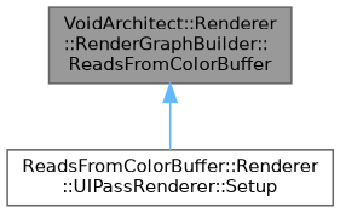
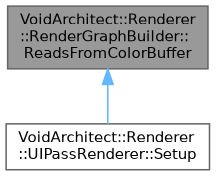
  digraph {
    rankdir=TB
    node [fontname=Helvetica fontsize=10 shape=box style=filled]
    n1 [color=gray40 fillcolor=grey60 fontcolor=black height=0.2 label="VoidArchitect::Renderer\l::RenderGraphBuilder::\lReadsFromColorBuffer" width=0.4]
-   n2 [color=grey40 fillcolor=white height=0.2 label="ReadsFromColorBuffer::Renderer\l::UIPassRenderer::Setup" width=0.4]
+   n2 [color=grey40 fillcolor=white height=0.2 label="VoidArchitect::Renderer\l::UIPassRenderer::Setup" width=0.4]
    n1 -> n2 [color=steelblue1 dir=back fontname=Helvetica fontsize=10 labelfontname=Helvetica labelfontsize=10 style=solid]
  }
